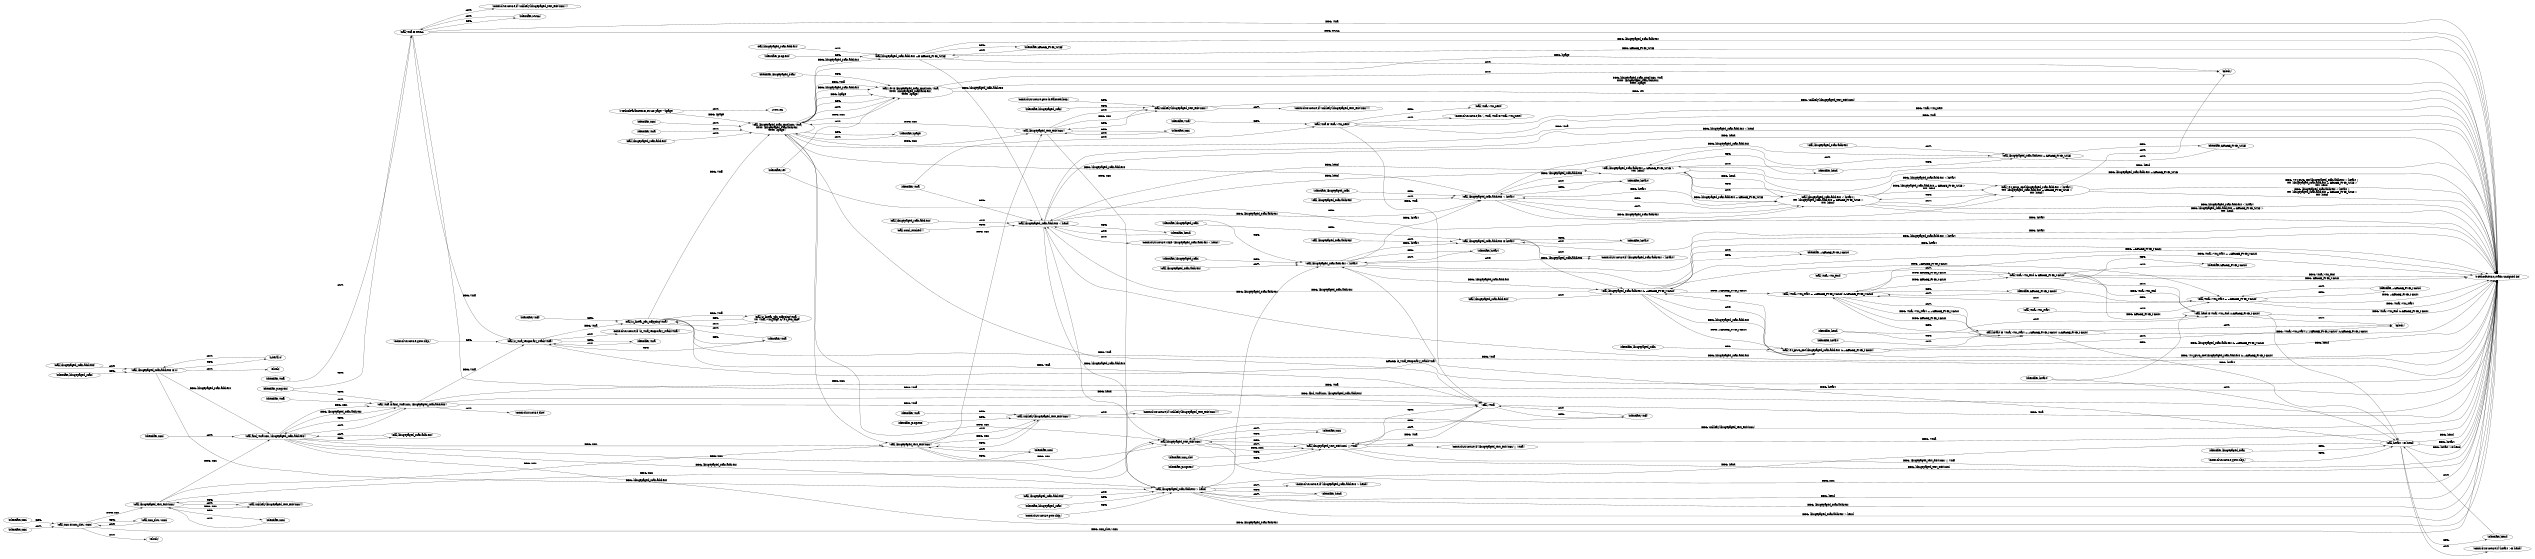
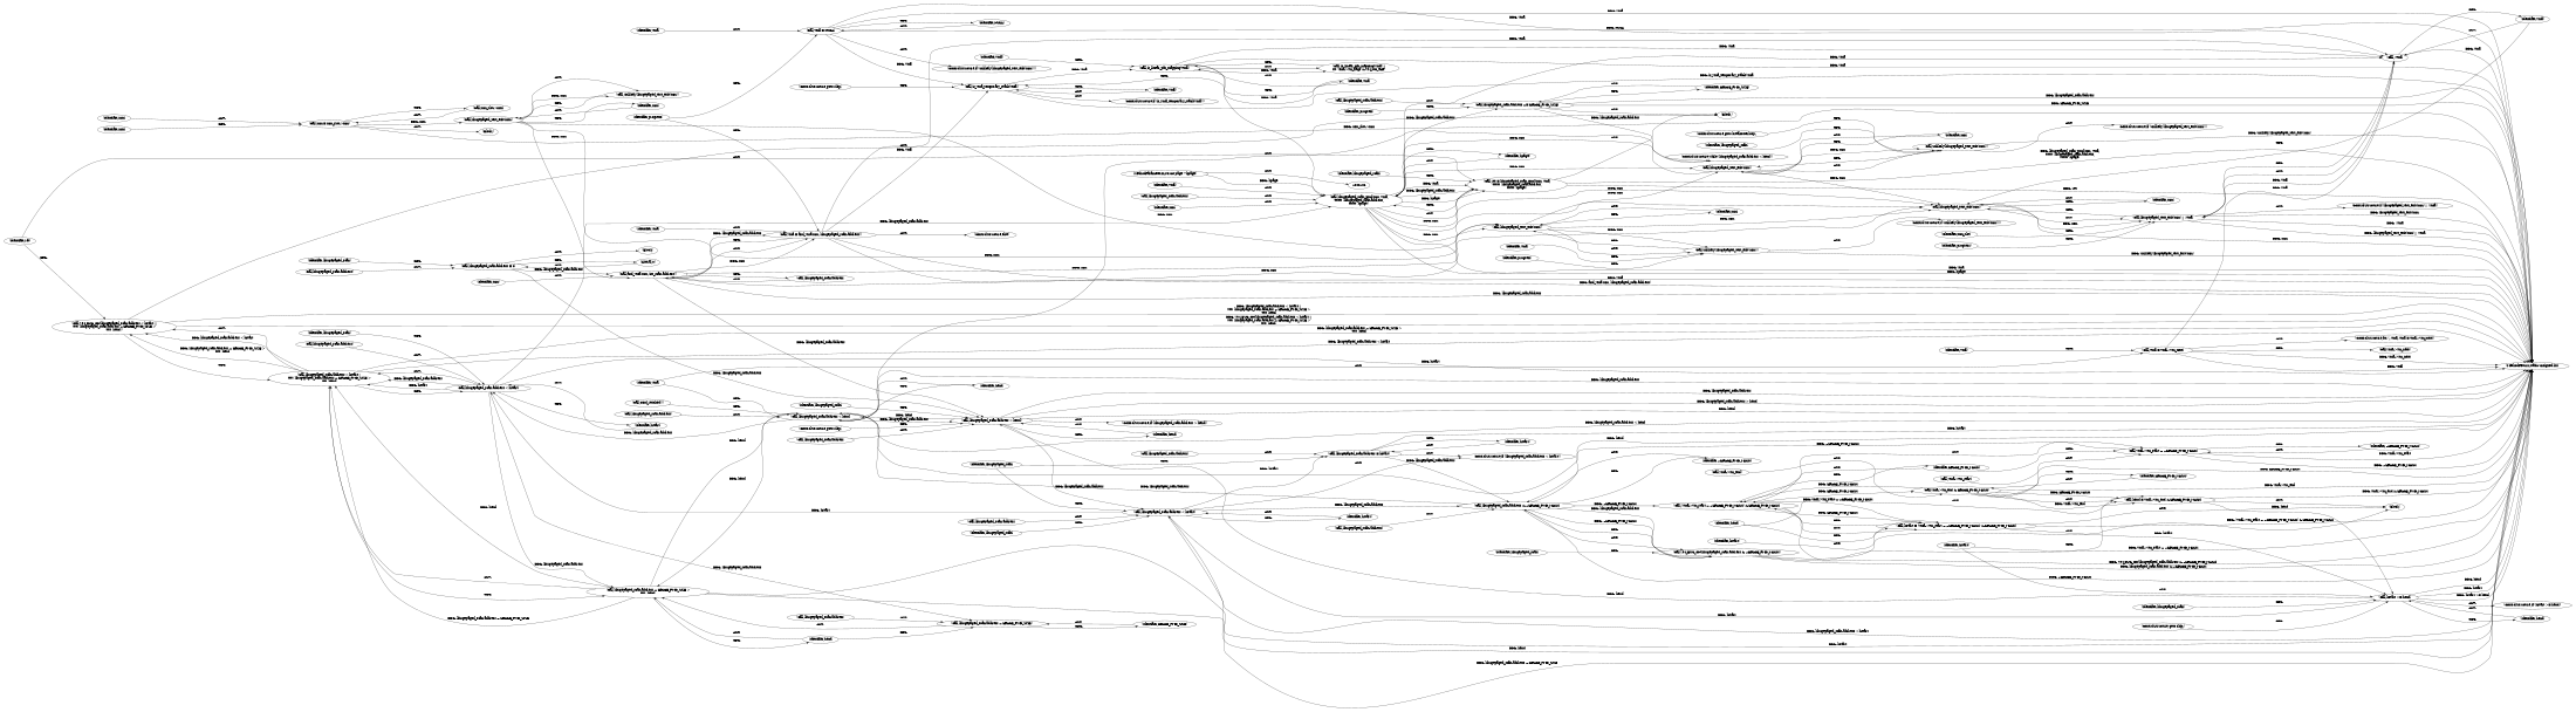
  digraph {
    rankdir=LR
    n1 [label="(Call,khugepaged_scan_pmd(mm, vma,\n\t\t\t\t\t\t  khugepaged_scan.address,\n\t\t\t\t\t\t  hpage))"]
    n2 [label="(Call,khugepaged_test_exit(mm))"]
    n3 [label="(Call,khugepaged_scan.address += HPAGE_PMD_SIZE)"]
    n4 [label="(Call,khugepaged_test_exit(mm))"]
    n5 [label="(Call,ret = khugepaged_scan_pmd(mm, vma,\n\t\t\t\t\t\t  khugepaged_scan.address,\n\t\t\t\t\t\t  hpage))"]
    n6 [label="(Call,khugepaged_test_exit(mm))"]
    n7 [label="(Call,!vma)"]
    n8 [label="(Identifier,hpage)"]
    n9 [label="(MethodReturn,static unsigned int)"]
    n10 [label="(Call,unlikely(khugepaged_test_exit(mm)))"]
    n11 [label="(Identifier,mm)"]
    n12 [label="(Call,khugepaged_scan.address < hend)"]
    n13 [label="(Block,)"]
    n14 [label="(Identifier,HPAGE_PMD_SIZE)"]
    n15 [label="(Call,unlikely(khugepaged_test_exit(mm)))"]
    n16 [label="(Identifier,mm)"]
    n17 [label="(Call,khugepaged_test_exit(mm) || !vma)"]
    n18 [label="(Identifier,mm)"]
    n19 [label="(Identifier,vma)"]
    n20 [label="(ControlStructure,if (unlikely(khugepaged_test_exit(mm))))"]
    n21 [label="(Call,is_linear_pfn_mapping(vma))"]
    n22 [label="(Call,is_linear_pfn_mapping(vma) ||\n\t\t\t  vma->vm_flags & VM_NO_THP)"]
    n23 [label="(Identifier,vma)"]
    n24 [label="(Call,is_vma_temporary_stack(vma))"]
    n25 [label="(ControlStructure,if (is_vma_temporary_stack(vma)))"]
    n26 [label="(Identifier,vma)"]
    n27 [label="(Call,vma = vma->vm_next)"]
    n28 [label="(Call,vma->vm_next)"]
    n29 [label="(ControlStructure,for (; vma; vma = vma->vm_next))"]
    n30 [label="(Call,vma = find_vma(mm, khugepaged_scan.address))"]
-   n31 [label="(Call,find_vma(mm, khugepaged_scan.address))"]
+   n31 [label="(Call,find_vma(mm, int_scan.address))"]
    n32 [label="(ControlStructure,else)"]
    n33 [label="(Call,khugepaged_scan.address > hend)"]
    n34 [label="(Call,khugepaged_scan.address)"]
    n35 [label="(Call,khugepaged_scan.address < hstart)"]
    n36 [label="(Identifier,hend)"]
    n37 [label="(ControlStructure,if (khugepaged_scan.address > hend))"]
    n38 [label="(Call,khugepaged_test_exit(mm))"]
    n39 [label="(Call,unlikely(khugepaged_test_exit(mm)))"]
    n40 [label="(Identifier,mm)"]
    n41 [label="(Call,mm = mm_slot->mm)"]
    n42 [label="(Block,)"]
    n43 [label="(Call,mm_slot->mm)"]
    n44 [label="(Call,khugepaged_scan.address = 0)"]
    n45 [label="(Literal,0)"]
    n46 [label="(Block,)"]
    n47 [label="(Call,vma = NULL)"]
    n48 [label="(ControlStructure,if (unlikely(khugepaged_test_exit(mm))))"]
    n49 [label="(Identifier,NULL)"]
    n50 [label="(Call,khugepaged_scan.address < hstart)"]
    n51 [label="(Call,khugepaged_scan.address + HPAGE_PMD_SIZE >\n\t\t\t\t  hend)"]
    n52 [label="(Call,khugepaged_scan.address < hstart ||\n\t\t\t\t  khugepaged_scan.address + HPAGE_PMD_SIZE >\n\t\t\t\t  hend)"]
    n53 [label="(Call,khugepaged_scan.address + HPAGE_PMD_SIZE)"]
    n54 [label="(Identifier,hstart)"]
    n55 [label="(Identifier,hend)"]
    n56 [label="(Call,VM_BUG_ON(khugepaged_scan.address < hstart ||\n\t\t\t\t  khugepaged_scan.address + HPAGE_PMD_SIZE >\n\t\t\t\t  hend))"]
    n57 [label="(Identifier,HPAGE_PMD_SIZE)"]
    n58 [label="(ControlStructure,while (khugepaged_scan.address < hend))"]
    n59 [label="(Identifier,hend)"]
    n60 [label="(Call,khugepaged_scan.address & ~HPAGE_PMD_MASK)"]
    n61 [label="(Call,(vma->vm_start + ~HPAGE_PMD_MASK) & HPAGE_PMD_MASK)"]
    n62 [label="(Call,vma->vm_start + ~HPAGE_PMD_MASK)"]
    n63 [label="(Call,VM_BUG_ON(khugepaged_scan.address & ~HPAGE_PMD_MASK))"]
    n64 [label="(Identifier,~HPAGE_PMD_MASK)"]
    n65 [label="(Call,hstart = (vma->vm_start + ~HPAGE_PMD_MASK) & HPAGE_PMD_MASK)"]
    n66 [label="(Call,vma->vm_end & HPAGE_PMD_MASK)"]
    n67 [label="(Identifier,HPAGE_PMD_MASK)"]
    n68 [label="(Identifier,~HPAGE_PMD_MASK)"]
    n69 [label="(Block,)"]
    n70 [label="(Call,khugepaged_scan.address = hstart)"]
    n71 [label="(ControlStructure,if (khugepaged_scan.address < hstart))"]
    n72 [label="(Identifier,hstart)"]
    n73 [label="(Identifier,hstart)"]
    n74 [label="(Call,hstart >= hend)"]
    n75 [label="(ControlStructure,if (hstart >= hend))"]
    n76 [label="(Identifier,hend)"]
    n77 [label="(Call,hend = vma->vm_end & HPAGE_PMD_MASK)"]
    n78 [label="(Identifier,HPAGE_PMD_MASK)"]
    n79 [label="(MethodParameterIn,struct page **hpage)"]
    1000106
    n81 [label="(ControlStructure,if (unlikely(khugepaged_test_exit(mm))))"]
    n82 [label="(ControlStructure,if (khugepaged_test_exit(mm) || !vma))"]
    n83 [label="(Call,khugepaged_scan.address)"]
    n84 [label="(Identifier,progress)"]
    n85 [label="(Identifier,vma)"]
    n86 [label="(Call,khugepaged_scan.address)"]
    n87 [label="(Identifier,hstart)"]
    n88 [label="(Call,vma->vm_start)"]
    n89 [label="(Identifier,khugepaged_scan)"]
    n90 [label="(Call,khugepaged_scan.address)"]
    n91 [label="(Call,khugepaged_scan.address)"]
    n92 [label="(Identifier,vma)"]
    n93 [label="(Identifier,mm)"]
    n94 [label="(Call,cond_resched())"]
    n95 [label="(Call,khugepaged_scan.address)"]
    n96 [label="(Identifier,khugepaged_scan)"]
    n97 [label="(Call,khugepaged_scan.address)"]
    n98 [label="(Identifier,vma)"]
    n99 [label="(Identifier,mm)"]
    n100 [label="(Identifier,hend)"]
    n101 [label="(Identifier,vma)"]
    n102 [label="(Identifier,progress)"]
    n103 [label="(Identifier,khugepaged_scan)"]
    n104 [label="(Call,khugepaged_scan.address)"]
    n105 [label="(ControlStructure,goto skip;)"]
    n106 [label="(Identifier,khugepaged_scan)"]
    n107 [label="(Identifier,khugepaged_scan)"]
    n108 [label="(ControlStructure,goto skip;)"]
    n109 [label="(Call,khugepaged_scan.address)"]
    n110 [label="(Identifier,vma)"]
    n111 [label="(Identifier,mm_slot)"]
    n112 [label="(ControlStructure,goto breakouterloop;)"]
    n113 [label="(Identifier,khugepaged_scan)"]
    n114 [label="(Identifier,mm)"]
    n115 [label="(Call,khugepaged_scan.address)"]
    n116 [label="(ControlStructure,goto skip;)"]
    n117 [label="(Identifier,vma)"]
    n118 [label="(Identifier,khugepaged_scan)"]
    n119 [label="(Call,khugepaged_scan.address)"]
    n120 [label="(Identifier,hstart)"]
    n121 [label="(Identifier,ret)"]
    n122 [label="(Identifier,khugepaged_scan)"]
    n123 [label="(Identifier,progress)"]
    n124 [label="(Identifier,mm)"]
    n125 [label="(Identifier,vma)"]
    n126 [label="(Identifier,progress)"]
    n127 [label="(Identifier,khugepaged_scan)"]
    n128 [label="(Call,vma->vm_end)"]
    n1 -> n2 [label="DDG: mm"]
    n1 -> n3 [label="DDG: khugepaged_scan.address"]
    n1 -> n4 [label="DDG: mm"]
    n1 -> n5 [label="AST: "]
    n1 -> n5 [label="DDG: mm"]
    n1 -> n5 [label="DDG: vma"]
    n1 -> n5 [label="DDG: khugepaged_scan.address"]
    n1 -> n5 [label="DDG: hpage"]
    n1 -> n6 [label="DDG: mm"]
    n1 -> n7 [label="DDG: vma"]
    n1 -> n8 [label="CFG: "]
    n1 -> n9 [label="DDG: vma"]
    n1 -> n9 [label="DDG: hpage"]
    n2 -> n1 [label="DDG: mm"]
    n2 -> n6 [label="DDG: mm"]
    n2 -> n10 [label="AST: "]
    n2 -> n10 [label="DDG: mm"]
    n2 -> n11 [label="CFG: "]
    n3 -> n9 [label="DDG: khugepaged_scan.address"]
    n3 -> n9 [label="DDG: HPAGE_PMD_SIZE"]
-   n3 -> n12 [label="DDG: khugepaged_scan.address"]
+   n3 -> n58 [label="DDG: khugepaged_scan.address"]
    n3 -> n13 [label="AST: "]
    n3 -> n14 [label="CFG: "]
    n4 -> n2 [label="DDG: mm"]
    n4 -> n6 [label="DDG: mm"]
    n4 -> n15 [label="AST: "]
    n4 -> n15 [label="DDG: mm"]
    n4 -> n16 [label="CFG: "]
    n5 -> n1 [label="CFG: "]
    n5 -> n9 [label="DDG: ret"]
    n5 -> n9 [label="DDG: khugepaged_scan_pmd(mm, vma,\n\t\t\t\t\t\t  khugepaged_scan.address,\n\t\t\t\t\t\t  hpage)"]
    n5 -> n13 [label="AST: "]
    n6 -> n9 [label="DDG: mm"]
    n6 -> n17 [label="AST: "]
    n6 -> n17 [label="DDG: mm"]
    n6 -> n18 [label="CFG: "]
    n7 -> n9 [label="DDG: vma"]
    n7 -> n17 [label="AST: "]
    n7 -> n17 [label="DDG: vma"]
    n7 -> n19 [label="CFG: "]
    n8 -> n1 [label="AST: "]
    n10 -> n2 [label="CFG: "]
    n10 -> n9 [label="DDG: unlikely(khugepaged_test_exit(mm))"]
    n10 -> n20 [label="AST: "]
    n11 -> n2 [label="AST: "]
    n12 -> n9 [label="DDG: khugepaged_scan.address"]
    n12 -> n9 [label="DDG: khugepaged_scan.address < hend"]
    n12 -> n9 [label="DDG: hend"]
    n12 -> n33 [label="DDG: khugepaged_scan.address"]
    n12 -> n50 [label="DDG: khugepaged_scan.address"]
    n12 -> n51 [label="DDG: hend"]
    n12 -> n58 [label="AST: "]
    n12 -> n59 [label="CFG: "]
    n14 -> n3 [label="AST: "]
    n15 -> n4 [label="CFG: "]
    n15 -> n9 [label="DDG: unlikely(khugepaged_test_exit(mm))"]
    n15 -> n81 [label="AST: "]
    n16 -> n4 [label="AST: "]
    n17 -> n6 [label="CFG: "]
    n17 -> n7 [label="CFG: "]
    n17 -> n9 [label="DDG: !vma"]
    n17 -> n9 [label="DDG: khugepaged_test_exit(mm) || !vma"]
    n17 -> n9 [label="DDG: khugepaged_test_exit(mm)"]
    n17 -> n82 [label="AST: "]
    n18 -> n6 [label="AST: "]
    n19 -> n6 [label="CFG: "]
    n19 -> n7 [label="AST: "]
    n21 -> n1 [label="DDG: vma"]
    n21 -> n7 [label="DDG: vma"]
    n21 -> n9 [label="DDG: vma"]
    n21 -> n22 [label="AST: "]
    n21 -> n22 [label="DDG: vma"]
    n21 -> n23 [label="CFG: "]
    n22 -> n21 [label="CFG: "]
    n23 -> n21 [label="AST: "]
    n23 -> n24 [label="CFG: "]
-   n24 -> n9 [label="HPAGE: is_vma_temporary_stack(vma)"]
+   n24 -> n9 [label="DDG: is_vma_temporary_stack(vma)"]
    n24 -> n21 [label="DDG: vma"]
    n24 -> n25 [label="AST: "]
    n24 -> n26 [label="CFG: "]
    n26 -> n24 [label="AST: "]
    n27 -> n7 [label="DDG: vma"]
    n27 -> n9 [label="DDG: vma"]
    n27 -> n9 [label="DDG: vma->vm_next"]
    n27 -> n28 [label="CFG: "]
    n27 -> n29 [label="AST: "]
    n30 -> n7 [label="DDG: vma"]
    n30 -> n9 [label="DDG: vma"]
    n30 -> n9 [label="DDG: find_vma(mm, khugepaged_scan.address)"]
    n30 -> n24 [label="DDG: vma"]
    n30 -> n31 [label="CFG: "]
    n30 -> n32 [label="AST: "]
    n31 -> n4 [label="DDG: mm"]
    n31 -> n6 [label="DDG: mm"]
    n31 -> n9 [label="DDG: khugepaged_scan.address"]
    n31 -> n30 [label="AST: "]
    n31 -> n30 [label="DDG: mm"]
    n31 -> n30 [label="DDG: khugepaged_scan.address"]
    n31 -> n33 [label="DDG: khugepaged_scan.address"]
    n31 -> n34 [label="CFG: "]
    n33 -> n9 [label="DDG: hend"]
    n33 -> n9 [label="DDG: khugepaged_scan.address"]
    n33 -> n9 [label="DDG: khugepaged_scan.address > hend"]
    n33 -> n12 [label="DDG: hend"]
    n33 -> n35 [label="DDG: khugepaged_scan.address"]
    n33 -> n36 [label="CFG: "]
    n33 -> n37 [label="AST: "]
    n34 -> n31 [label="AST: "]
    n35 -> n9 [label="DDG: khugepaged_scan.address < hstart"]
    n35 -> n9 [label="DDG: hstart"]
    n35 -> n50 [label="DDG: hstart"]
    n35 -> n60 [label="DDG: khugepaged_scan.address"]
    n35 -> n70 [label="DDG: hstart"]
    n35 -> n71 [label="AST: "]
    n35 -> n72 [label="CFG: "]
    n36 -> n33 [label="AST: "]
    n38 -> n4 [label="DDG: mm"]
    n38 -> n6 [label="DDG: mm"]
    n38 -> n31 [label="DDG: mm"]
    n38 -> n39 [label="AST: "]
    n38 -> n39 [label="DDG: mm"]
    n38 -> n40 [label="CFG: "]
    n39 -> n38 [label="CFG: "]
    n40 -> n38 [label="AST: "]
    n41 -> n9 [label="DDG: mm_slot->mm"]
    n41 -> n38 [label="DDG: mm"]
    n41 -> n42 [label="AST: "]
    n41 -> n43 [label="CFG: "]
    n43 -> n41 [label="AST: "]
    n44 -> n31 [label="DDG: khugepaged_scan.address"]
    n44 -> n33 [label="DDG: khugepaged_scan.address"]
    n44 -> n45 [label="CFG: "]
    n44 -> n46 [label="AST: "]
    n45 -> n44 [label="AST: "]
    n47 -> n7 [label="DDG: vma"]
    n47 -> n9 [label="DDG: vma"]
    n47 -> n9 [label="DDG: NULL"]
    n47 -> n24 [label="DDG: vma"]
    n47 -> n48 [label="AST: "]
    n47 -> n49 [label="CFG: "]
    n49 -> n47 [label="AST: "]
    n50 -> n1 [label="DDG: khugepaged_scan.address"]
    n50 -> n9 [label="DDG: hstart"]
    n50 -> n51 [label="DDG: khugepaged_scan.address"]
    n50 -> n52 [label="AST: "]
    n50 -> n52 [label="DDG: khugepaged_scan.address"]
    n50 -> n52 [label="DDG: hstart"]
    n50 -> n53 [label="DDG: khugepaged_scan.address"]
    n50 -> n54 [label="CFG: "]
    n51 -> n9 [label="DDG: hend"]
    n51 -> n9 [label="DDG: khugepaged_scan.address + HPAGE_PMD_SIZE"]
    n51 -> n12 [label="DDG: hend"]
    n51 -> n52 [label="AST: "]
    n51 -> n52 [label="DDG: khugepaged_scan.address + HPAGE_PMD_SIZE"]
    n51 -> n52 [label="DDG: hend"]
    n51 -> n55 [label="CFG: "]
    n52 -> n9 [label="DDG: khugepaged_scan.address < hstart"]
    n52 -> n9 [label="DDG: khugepaged_scan.address + HPAGE_PMD_SIZE >\n\t\t\t\t  hend"]
    n52 -> n50 [label="CFG: "]
    n52 -> n51 [label="CFG: "]
    n52 -> n56 [label="AST: "]
    n52 -> n56 [label="DDG: khugepaged_scan.address < hstart"]
    n52 -> n56 [label="DDG: khugepaged_scan.address + HPAGE_PMD_SIZE >\n\t\t\t\t  hend"]
    n53 -> n51 [label="AST: "]
    n53 -> n57 [label="CFG: "]
    n54 -> n50 [label="AST: "]
    n55 -> n51 [label="AST: "]
    n55 -> n53 [label="CFG: "]
    n56 -> n9 [label="DDG: VM_BUG_ON(khugepaged_scan.address < hstart ||\n\t\t\t\t  khugepaged_scan.address + HPAGE_PMD_SIZE >\n\t\t\t\t  hend)"]
    n56 -> n9 [label="DDG: khugepaged_scan.address < hstart ||\n\t\t\t\t  khugepaged_scan.address + HPAGE_PMD_SIZE >\n\t\t\t\t  hend"]
    n56 -> n13 [label="AST: "]
    n56 -> n52 [label="CFG: "]
    n57 -> n53 [label="AST: "]
    n59 -> n12 [label="AST: "]
    n60 -> n9 [label="DDG: ~HPAGE_PMD_MASK"]
    n60 -> n12 [label="DDG: khugepaged_scan.address"]
    n60 -> n61 [label="DDG: ~HPAGE_PMD_MASK"]
    n60 -> n62 [label="DDG: ~HPAGE_PMD_MASK"]
    n60 -> n63 [label="AST: "]
    n60 -> n63 [label="DDG: khugepaged_scan.address"]
    n60 -> n63 [label="DDG: ~HPAGE_PMD_MASK"]
    n60 -> n64 [label="CFG: "]
    n61 -> n9 [label="DDG: vma->vm_start + ~HPAGE_PMD_MASK"]
    n61 -> n65 [label="AST: "]
    n61 -> n65 [label="DDG: vma->vm_start + ~HPAGE_PMD_MASK"]
    n61 -> n65 [label="DDG: HPAGE_PMD_MASK"]
    n61 -> n66 [label="DDG: HPAGE_PMD_MASK"]
    n61 -> n67 [label="CFG: "]
    n62 -> n9 [label="DDG: ~HPAGE_PMD_MASK"]
    n62 -> n9 [label="DDG: vma->vm_start"]
    n62 -> n61 [label="AST: "]
    n62 -> n68 [label="CFG: "]
    n63 -> n9 [label="DDG: VM_BUG_ON(khugepaged_scan.address & ~HPAGE_PMD_MASK)"]
    n63 -> n9 [label="DDG: khugepaged_scan.address & ~HPAGE_PMD_MASK"]
    n63 -> n60 [label="CFG: "]
    n63 -> n69 [label="AST: "]
    n64 -> n60 [label="AST: "]
    n65 -> n9 [label="DDG: (vma->vm_start + ~HPAGE_PMD_MASK) & HPAGE_PMD_MASK"]
    n65 -> n61 [label="CFG: "]
    n65 -> n69 [label="AST: "]
    n65 -> n74 [label="DDG: hstart"]
    n66 -> n9 [label="DDG: vma->vm_end"]
    n66 -> n9 [label="DDG: HPAGE_PMD_MASK"]
    n66 -> n61 [label="DDG: HPAGE_PMD_MASK"]
    n66 -> n77 [label="AST: "]
    n66 -> n77 [label="DDG: vma->vm_end"]
    n66 -> n77 [label="DDG: HPAGE_PMD_MASK"]
    n66 -> n78 [label="CFG: "]
    n67 -> n61 [label="AST: "]
    n67 -> n62 [label="CFG: "]
    n68 -> n62 [label="AST: "]
    n70 -> n9 [label="DDG: hstart"]
    n70 -> n60 [label="DDG: khugepaged_scan.address"]
    n70 -> n71 [label="AST: "]
    n70 -> n73 [label="CFG: "]
    n72 -> n35 [label="AST: "]
    n73 -> n70 [label="AST: "]
    n74 -> n9 [label="DDG: hend"]
    n74 -> n9 [label="DDG: hstart"]
    n74 -> n9 [label="DDG: hstart >= hend"]
    n74 -> n33 [label="DDG: hend"]
    n74 -> n35 [label="DDG: hstart"]
    n74 -> n75 [label="AST: "]
    n74 -> n76 [label="CFG: "]
    n76 -> n74 [label="AST: "]
    n77 -> n9 [label="DDG: vma->vm_end & HPAGE_PMD_MASK"]
    n77 -> n69 [label="AST: "]
    n77 -> n74 [label="DDG: hend"]
    n78 -> n66 [label="AST: "]
    n79 -> n1 [label="DDG: hpage"]
    n79 -> 1000106 [label="AST: "]
    n83 -> n3 [label="AST: "]
    n84 -> n3 [label="CFG: "]
    n85 -> n27 [label="CFG: "]
    n86 -> n33 [label="AST: "]
    n87 -> n74 [label="AST: "]
    n87 -> n77 [label="CFG: "]
    n88 -> n62 [label="AST: "]
    n89 -> n33 [label="CFG: "]
    n90 -> n35 [label="AST: "]
    n91 -> n53 [label="AST: "]
    n92 -> n30 [label="AST: "]
    n93 -> n41 [label="CFG: "]
    n94 -> n12 [label="CFG: "]
    n95 -> n44 [label="AST: "]
    n96 -> n10 [label="CFG: "]
    n97 -> n70 [label="AST: "]
    n98 -> n47 [label="AST: "]
    n99 -> n31 [label="AST: "]
    n100 -> n65 [label="CFG: "]
    n100 -> n77 [label="AST: "]
    n101 -> n15 [label="CFG: "]
    n102 -> n17 [label="CFG: "]
    n103 -> n50 [label="CFG: "]
    n104 -> n50 [label="AST: "]
    n105 -> n33 [label="CFG: "]
    n106 -> n74 [label="CFG: "]
    n107 -> n35 [label="CFG: "]
    n107 -> n70 [label="CFG: "]
    n108 -> n74 [label="CFG: "]
    n109 -> n12 [label="AST: "]
    n110 -> n21 [label="CFG: "]
    n111 -> n17 [label="CFG: "]
    n112 -> n10 [label="CFG: "]
    n113 -> n5 [label="CFG: "]
    n114 -> n41 [label="AST: "]
    n115 -> n1 [label="AST: "]
    n116 -> n24 [label="CFG: "]
    n117 -> n12 [label="CFG: "]
    n117 -> n27 [label="AST: "]
    n118 -> n44 [label="CFG: "]
    n119 -> n60 [label="AST: "]
    n120 -> n65 [label="AST: "]
    n121 -> n5 [label="AST: "]
    n121 -> n56 [label="CFG: "]
    n122 -> n63 [label="CFG: "]
    n123 -> n30 [label="CFG: "]
    n123 -> n47 [label="CFG: "]
    n124 -> n1 [label="AST: "]
    n125 -> n1 [label="AST: "]
    n126 -> n15 [label="CFG: "]
    n127 -> n35 [label="CFG: "]
    n128 -> n66 [label="AST: "]
  }
